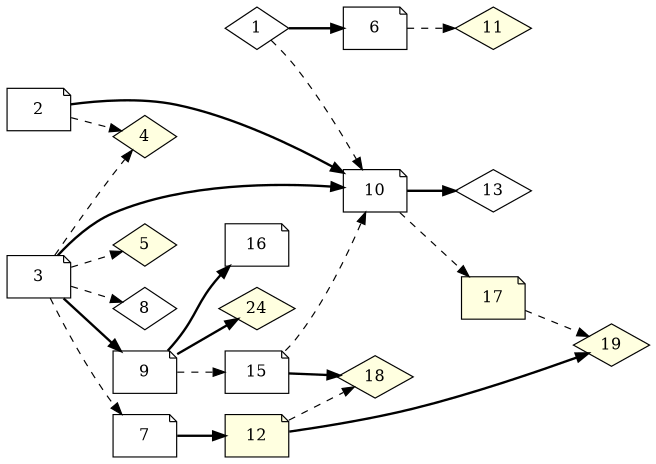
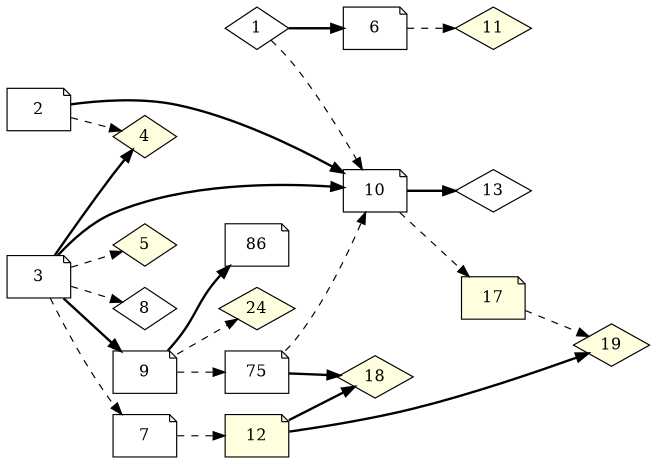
  digraph {
    rankdir=LR
    node [fillcolor=white shape=note style=filled]
    edge [style=dashed]
    1 [alpha=26.79 shape=diamond]
    6 [alpha=29.46]
    10 [alpha=37.33]
    11 [alpha=35.22 fillcolor=lightyellow shape=diamond]
    13 [alpha=46.15 shape=diamond]
    17 [alpha=46.49 fillcolor=lightyellow]
-   15 [alpha=27.70]
+   15 [alpha=27.70 label=75]
    18 [alpha=44.30 fillcolor=lightyellow shape=diamond]
    19 [alpha=46.03 fillcolor=lightyellow shape=diamond]
    2 [alpha=40.38]
    4 [alpha=21.09 fillcolor=lightyellow shape=diamond]
    3 [alpha=47.99]
    5 [alpha=48.51 fillcolor=lightyellow shape=diamond]
    7 [alpha=41.89]
    8 [alpha=40.91 shape=diamond]
    9 [alpha=26.13]
    12 [alpha=45.86 fillcolor=lightyellow]
    n18 [alpha=42.98 fillcolor=lightyellow label=24 shape=diamond]
-   16 [alpha=23.27]
+   16 [alpha=23.27 label=86]
    1 -> 6 [style=bold]
    1 -> 10
    6 -> 11
    10 -> 13 [style=bold]
    10 -> 17
    17 -> 19
    15 -> 10
    15 -> 18 [style=bold]
    2 -> 10 [style=bold]
    2 -> 4
    3 -> 10 [style=bold]
-   3 -> 4
+   3 -> 4 [style=bold]
    3 -> 5
    3 -> 7
    3 -> 8
    3 -> 9 [style=bold]
-   7 -> 12 [style=bold]
+   7 -> 12
    9 -> 15
-   9 -> n18 [style=bold]
+   9 -> n18
    9 -> 16 [style=bold]
-   12 -> 18
+   12 -> 18 [style=bold]
    12 -> 19 [style=bold]
  }
